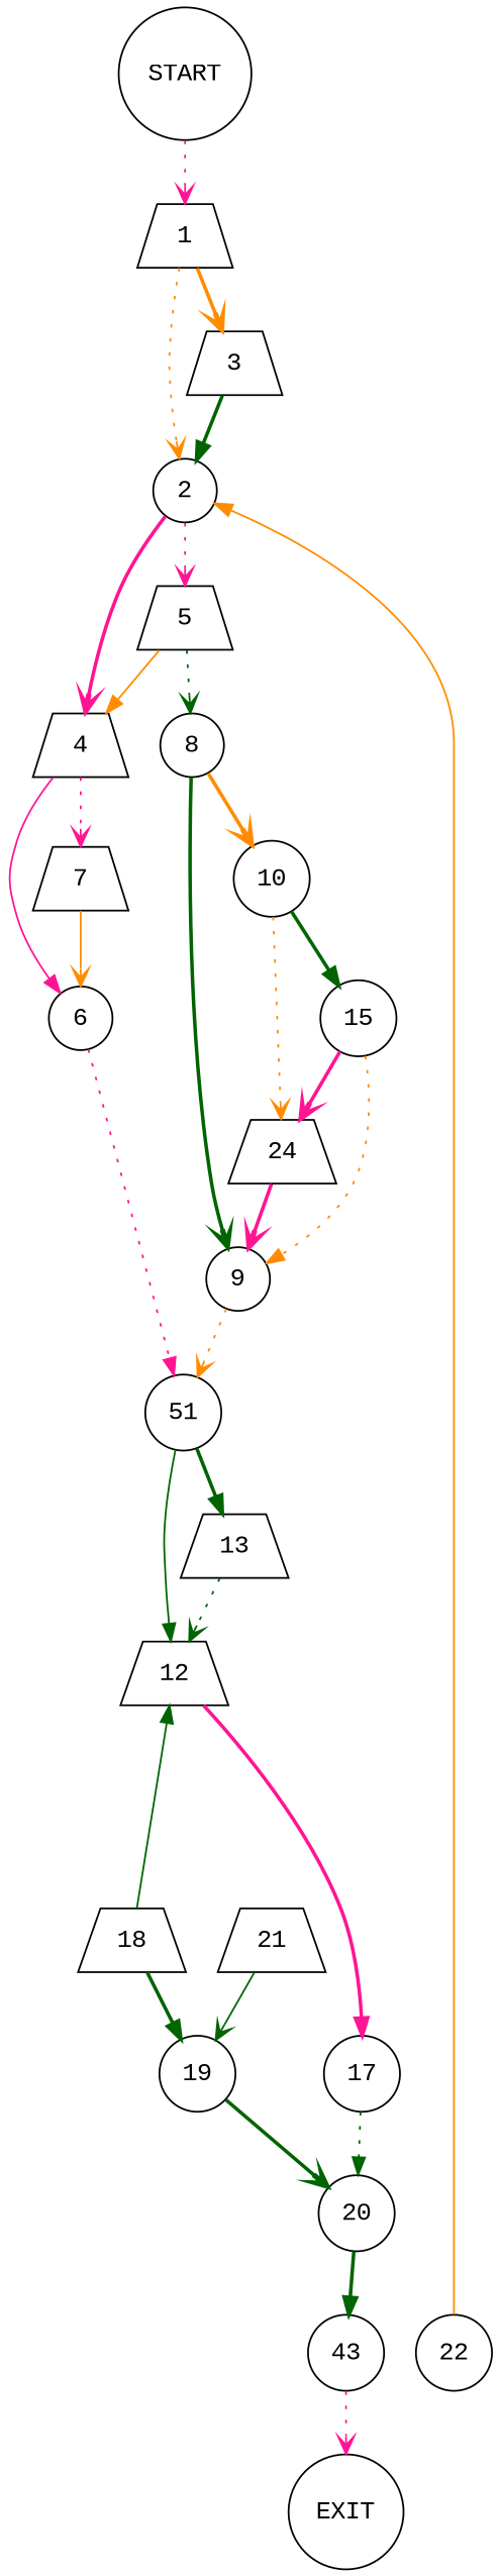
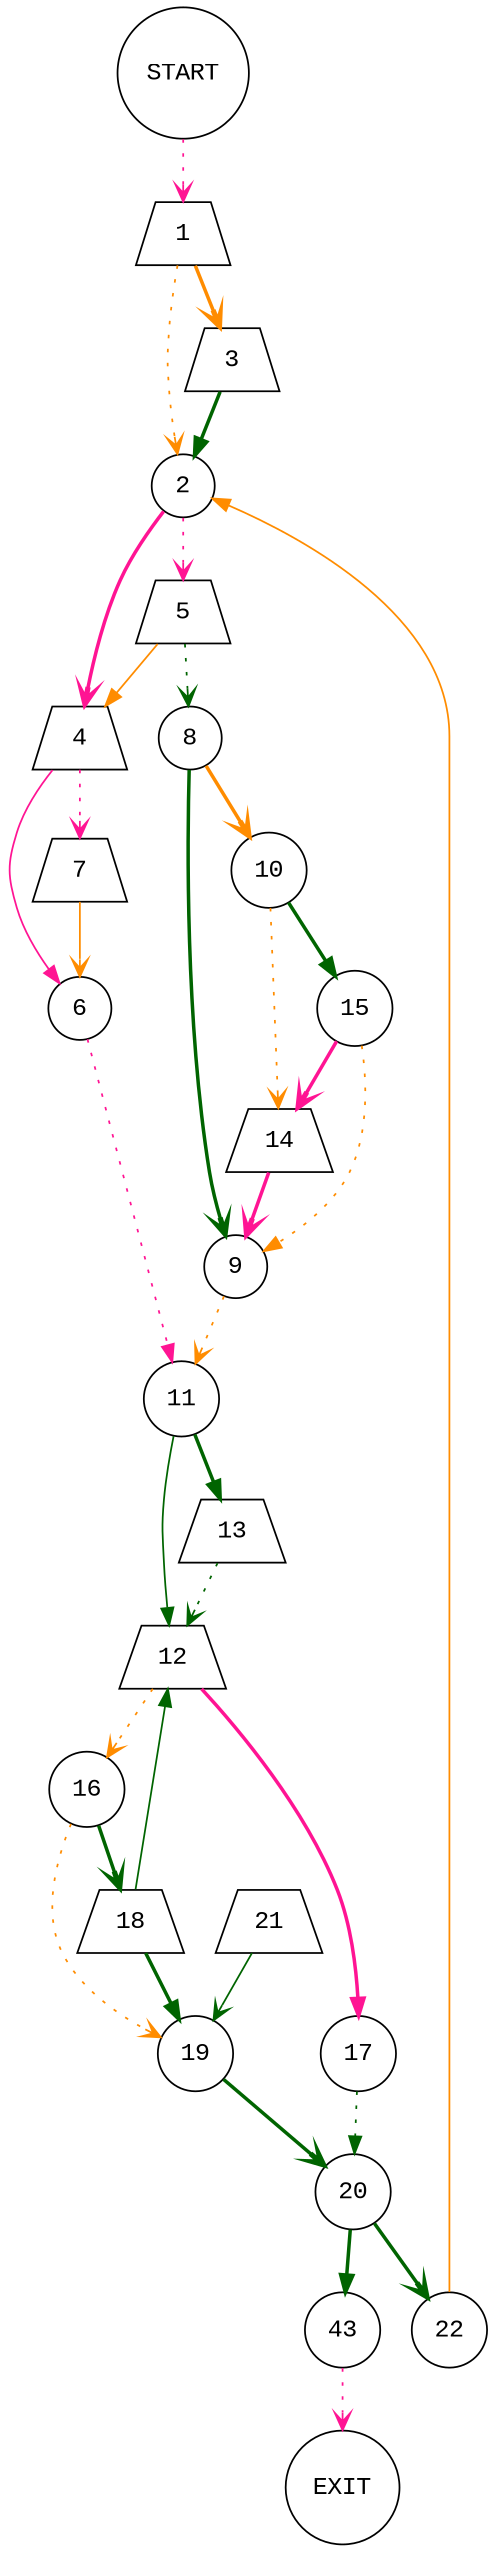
  digraph {
    fontname="Liberation Mono"
    node [fontname="Liberation Mono" shape=circle]
    edge [arrowhead=vee color=darkgreen fontname="Liberation Mono" style=bold]
    n1 [label=START]
    1 [shape=trapezium]
    2
    3 [shape=trapezium]
    n5 [label=EXIT]
    4 [shape=trapezium]
    5 [shape=trapezium]
    6
    7 [shape=trapezium]
    8
-   11 [label=51]
+   11
    9
    10
    12 [shape=trapezium]
    13 [shape=trapezium]
-   14 [shape=trapezium label=24]
+   14 [shape=trapezium]
    15
+   16
    17
    18 [shape=trapezium]
    19
    20
    22
    n24 [label=43]
    21 [shape=trapezium]
    n1 -> 1 [color=deeppink style=dotted]
    1 -> 2 [color=darkorange style=dotted]
    1 -> 3 [color=darkorange]
    2 -> 4 [color=deeppink]
    2 -> 5 [color=deeppink style=dotted]
    3 -> 2 [arrowhead=normal]
    4 -> 6 [arrowhead=normal color=deeppink style=solid]
    4 -> 7 [color=deeppink style=dotted]
    5 -> 4 [arrowhead=normal color=darkorange style=solid]
    5 -> 8 [style=dotted]
    6 -> 11 [arrowhead=normal color=deeppink style=dotted]
    7 -> 6 [color=darkorange style=solid]
    8 -> 9
    8 -> 10 [color=darkorange]
    11 -> 12 [arrowhead=normal style=solid]
    11 -> 13 [arrowhead=normal]
    9 -> 11 [color=darkorange style=dotted]
    10 -> 14 [color=darkorange style=dotted]
    10 -> 15 [arrowhead=normal]
+   12 -> 16 [color=darkorange style=dotted]
    12 -> 17 [arrowhead=normal color=deeppink]
    13 -> 12 [style=dotted]
    14 -> 9 [color=deeppink]
    15 -> 9 [arrowhead=normal color=darkorange style=dotted]
    15 -> 14 [color=deeppink]
+   16 -> 18
+   16 -> 19 [color=darkorange style=dotted]
    17 -> 20 [arrowhead=normal style=dotted]
    18 -> 12 [arrowhead=normal style=solid]
    18 -> 19 [arrowhead=normal]
    19 -> 20
+   20 -> 22
    20 -> n24 [arrowhead=normal]
    22 -> 2 [arrowhead=normal color=darkorange style=solid]
    n24 -> n5 [color=deeppink style=dotted]
    21 -> 19 [style=solid]
  }
